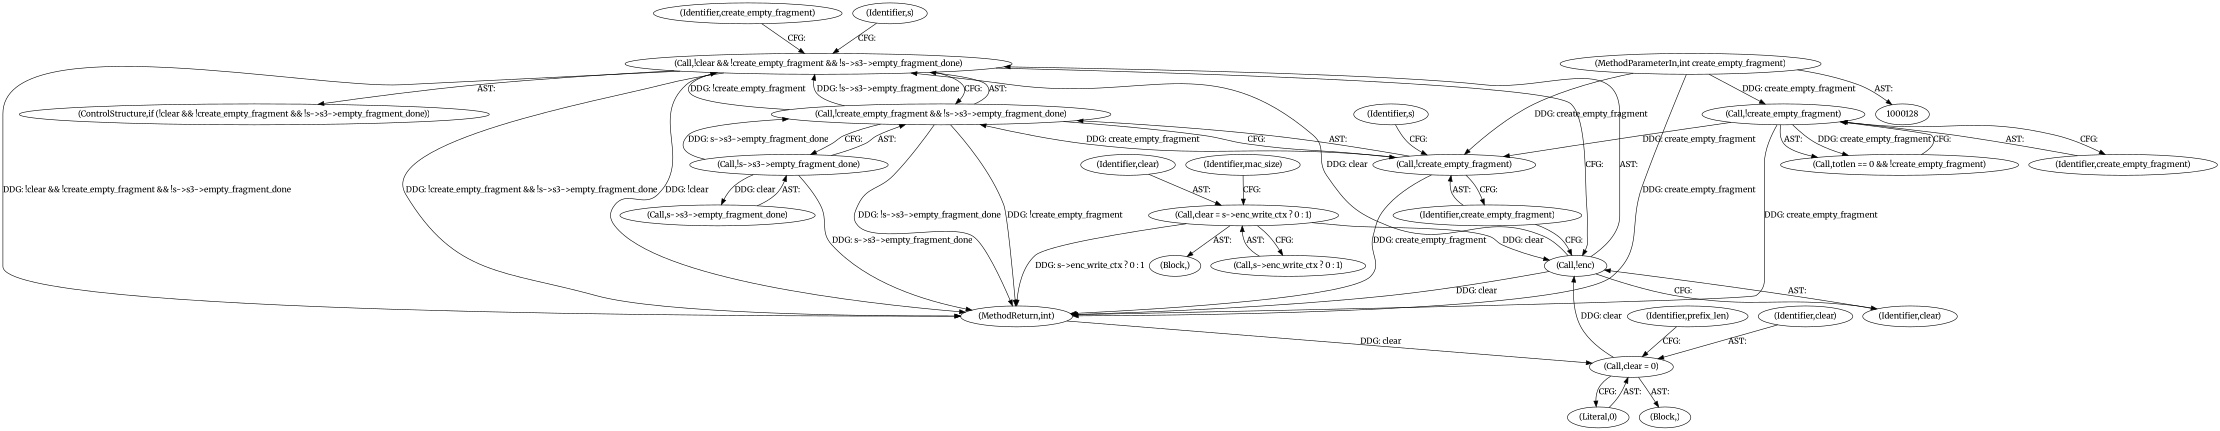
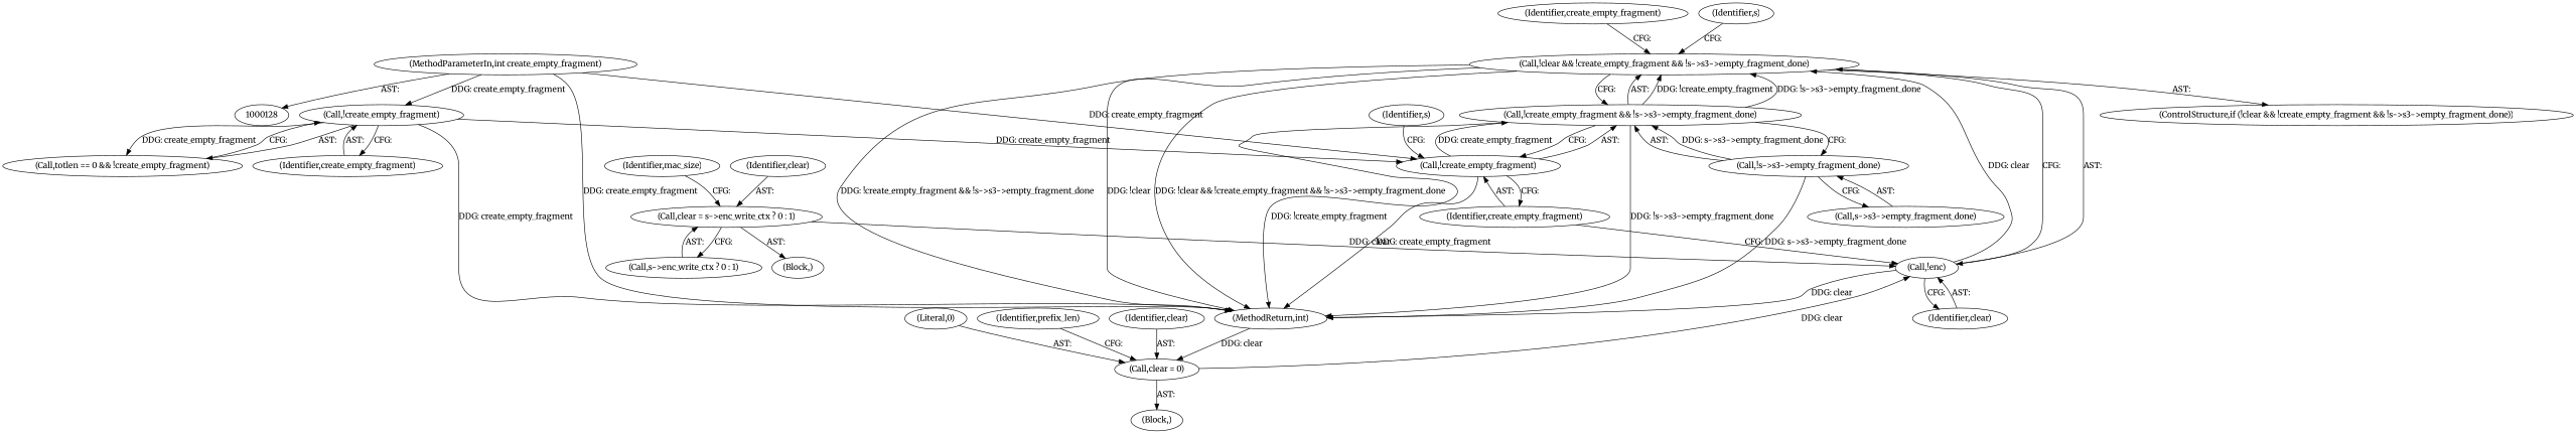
  digraph {
    fontname=Merriweather
    node [fontname=Merriweather]
    edge [fontname=Merriweather]
    n1 [label="(Call,!clear && !create_empty_fragment && !s->s3->empty_fragment_done)"]
    n2 [label="(Call,!enc)"]
    n3 [label="(Call,!create_empty_fragment && !s->s3->empty_fragment_done)"]
    n4 [label="(ControlStructure,if (!clear && !create_empty_fragment && !s->s3->empty_fragment_done))"]
    n5 [label="(MethodReturn,int)"]
    n6 [label="(Identifier,clear)"]
    n7 [label="(Call,!create_empty_fragment)"]
    n8 [label="(Call,!s->s3->empty_fragment_done)"]
    n9 [label="(Call,clear = 0)"]
    n10 [label="(Call,clear = s->enc_write_ctx ? 0 : 1)"]
    n11 [label="(Block,)"]
    n12 [label="(Call,s->enc_write_ctx ? 0 : 1)"]
    n13 [label="(Literal,0)"]
    n14 [label="(Block,)"]
    n15 [label="(Identifier,create_empty_fragment)"]
    n16 [label="(Call,s->s3->empty_fragment_done)"]
    n17 [label="(Call,!create_empty_fragment)"]
    n18 [label="(Identifier,create_empty_fragment)"]
    n19 [label="(Call,totlen == 0 && !create_empty_fragment)"]
    n20 [label="(MethodParameterIn,int create_empty_fragment)"]
    1000128
    n22 [label="(Identifier,create_empty_fragment)"]
    n23 [label="(Identifier,prefix_len)"]
    n24 [label="(Identifier,clear)"]
    n25 [label="(Identifier,s)"]
    n26 [label="(Identifier,clear)"]
    n27 [label="(Identifier,mac_size)"]
    n28 [label="(Identifier,s)"]
    n1 -> n2 [label="CFG: "]
    n1 -> n3 [label="CFG: "]
    n1 -> n4 [label="AST: "]
    n1 -> n5 [label="DDG: !clear && !create_empty_fragment && !s->s3->empty_fragment_done"]
    n1 -> n5 [label="DDG: !create_empty_fragment && !s->s3->empty_fragment_done"]
    n1 -> n5 [label="DDG: !clear"]
    n2 -> n1 [label="AST: "]
    n2 -> n1 [label="DDG: clear"]
    n2 -> n5 [label="DDG: clear"]
    n2 -> n6 [label="CFG: "]
    n3 -> n1 [label="AST: "]
    n3 -> n1 [label="DDG: !create_empty_fragment"]
    n3 -> n1 [label="DDG: !s->s3->empty_fragment_done"]
    n3 -> n5 [label="DDG: !create_empty_fragment"]
    n3 -> n5 [label="DDG: !s->s3->empty_fragment_done"]
    n3 -> n7 [label="CFG: "]
    n3 -> n8 [label="CFG: "]
    n5 -> n9 [label="DDG: clear"]
    n6 -> n2 [label="AST: "]
    n7 -> n3 [label="AST: "]
    n7 -> n3 [label="DDG: create_empty_fragment"]
    n7 -> n5 [label="DDG: create_empty_fragment"]
    n7 -> n15 [label="CFG: "]
    n8 -> n3 [label="AST: "]
    n8 -> n3 [label="DDG: s->s3->empty_fragment_done"]
    n8 -> n5 [label="DDG: s->s3->empty_fragment_done"]
-   n8 -> n16 [label="DDG: clear"]
+   n8 -> n16 [label="CFG: "]
    n9 -> n2 [label="DDG: clear"]
-   n9 -> n13 [label="CFG: "]
    n9 -> n14 [label="AST: "]
    n10 -> n2 [label="DDG: clear"]
-   n10 -> n5 [label="DDG: s->enc_write_ctx ? 0 : 1"]
    n10 -> n11 [label="AST: "]
    n10 -> n12 [label="CFG: "]
    n12 -> n10 [label="AST: "]
    n13 -> n9 [label="AST: "]
    n15 -> n2 [label="CFG: "]
    n15 -> n7 [label="AST: "]
    n16 -> n8 [label="AST: "]
    n17 -> n5 [label="DDG: create_empty_fragment"]
    n17 -> n7 [label="DDG: create_empty_fragment"]
    n17 -> n18 [label="CFG: "]
    n17 -> n19 [label="AST: "]
    n17 -> n19 [label="DDG: create_empty_fragment"]
    n18 -> n17 [label="AST: "]
    n19 -> n17 [label="CFG: "]
    n20 -> n5 [label="DDG: create_empty_fragment"]
    n20 -> n7 [label="DDG: create_empty_fragment"]
    n20 -> n17 [label="DDG: create_empty_fragment"]
    n20 -> 1000128 [label="AST: "]
    n22 -> n1 [label="CFG: "]
    n23 -> n9 [label="CFG: "]
    n24 -> n10 [label="AST: "]
    n25 -> n7 [label="CFG: "]
    n26 -> n9 [label="AST: "]
    n27 -> n10 [label="CFG: "]
    n28 -> n1 [label="CFG: "]
  }
